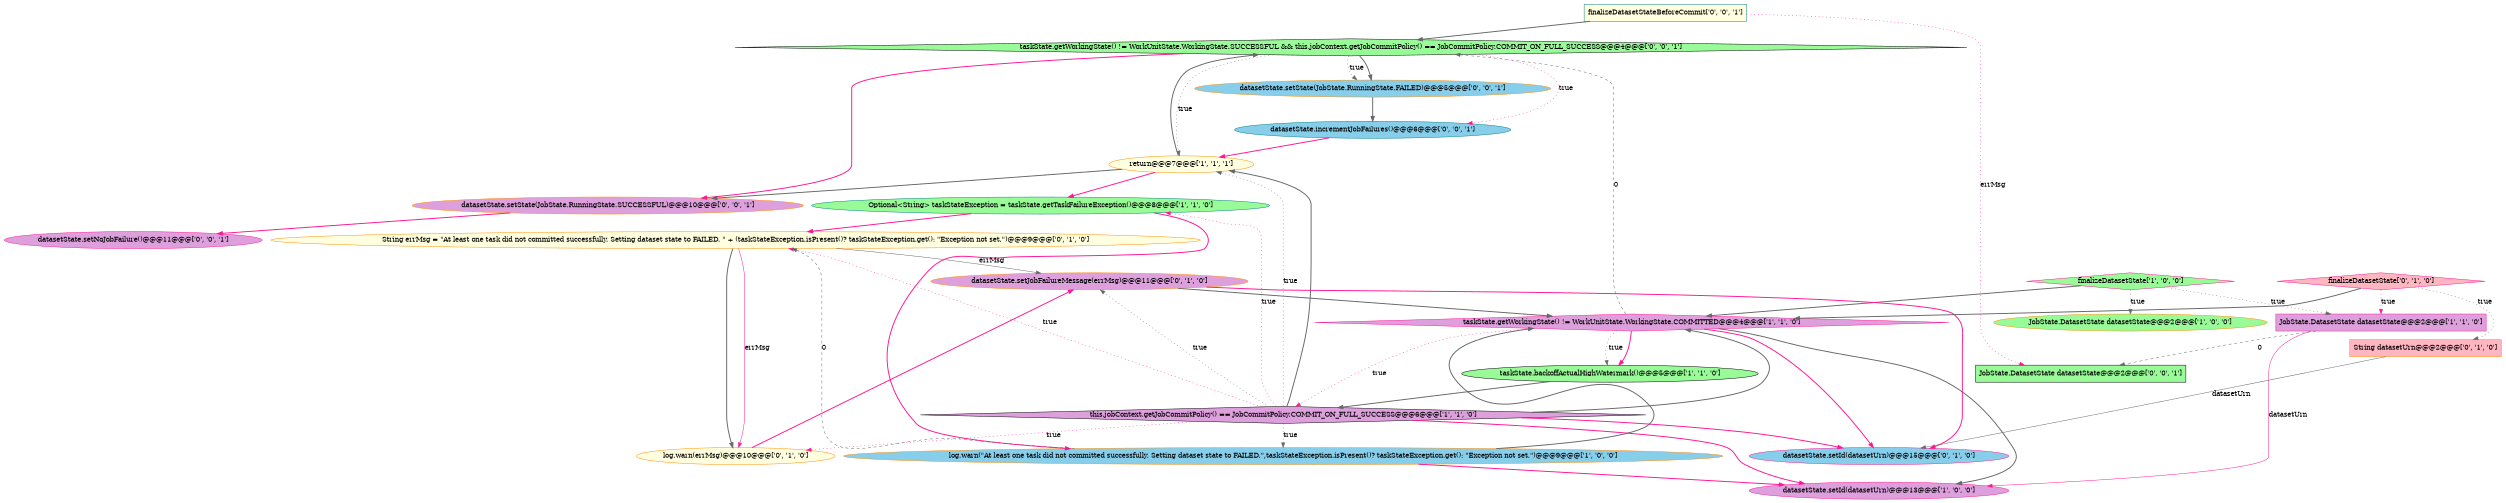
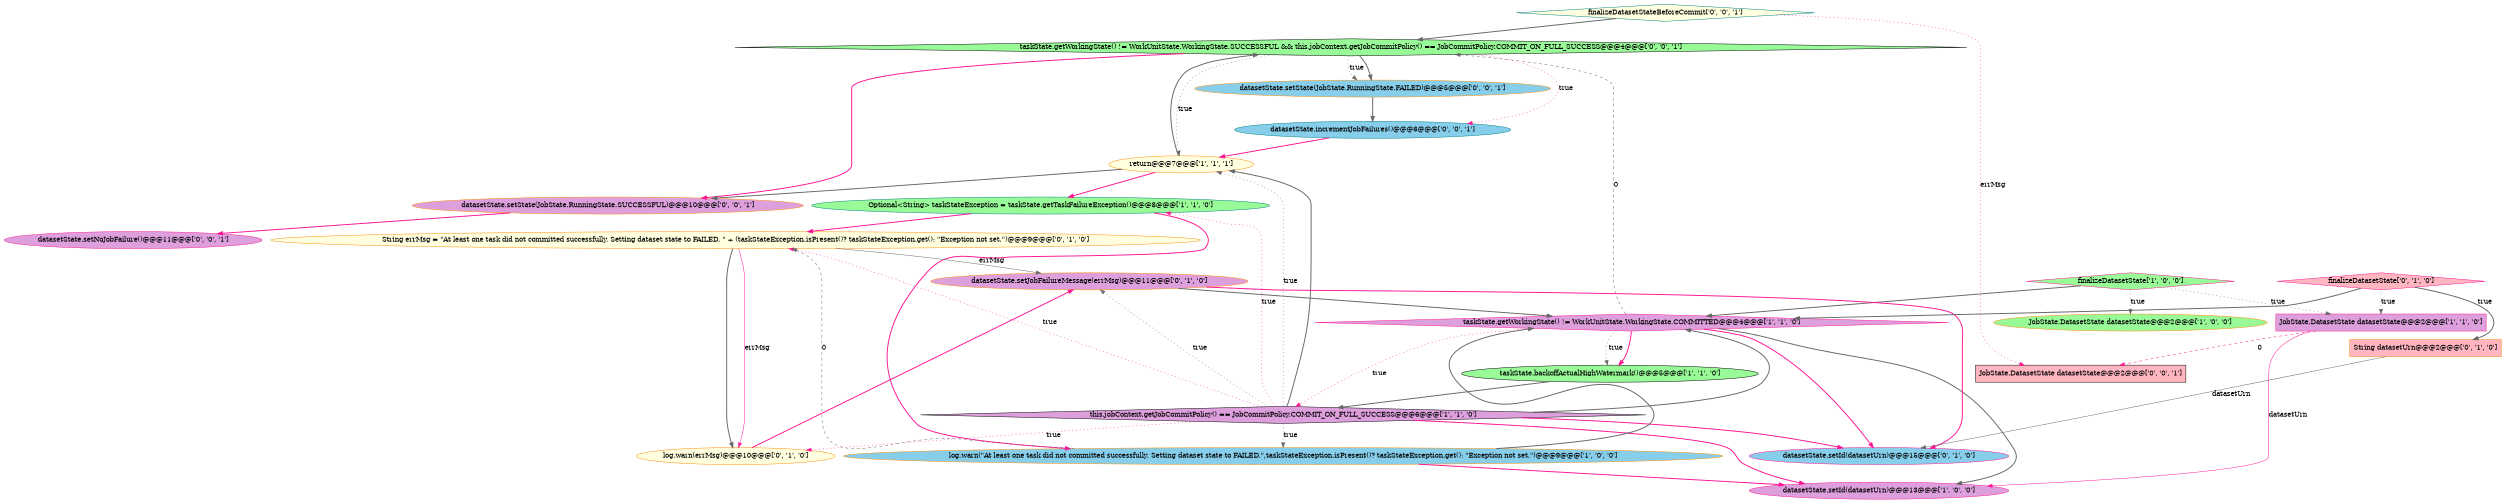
  digraph {
    fontname="DejaVu Serif"
    node [color=darkorange fillcolor=plum fontname="DejaVu Serif" shape=ellipse style=filled]
    edge [color=gray40 fontname="DejaVu Serif" style=bold]
    n1 [color=deeppink label="datasetState.setId(datasetUrn)@@@13@@@['1', '0', '0']"]
    n2 [color=deeppink fillcolor=palegreen label="finalizeDatasetState['1', '0', '0']" shape=diamond]
    n3 [color=deeppink label="JobState.DatasetState datasetState@@@2@@@['1', '1', '0']" shape=box]
    n4 [fillcolor=palegreen label="JobState.DatasetState datasetState@@@2@@@['1', '0', '0']"]
    n5 [color=deeppink label="taskState.getWorkingState() != WorkUnitState.WorkingState.COMMITTED@@@4@@@['1', '1', '0']" shape=diamond]
-   n6 [color=black fillcolor=palegreen label="JobState.DatasetState datasetState@@@2@@@['0', '0', '1']" shape=box]
+   n6 [color=black fillcolor=lightpink label="JobState.DatasetState datasetState@@@2@@@['0', '0', '1']" shape=box]
    n7 [color=black fillcolor=palegreen label="taskState.getWorkingState() != WorkUnitState.WorkingState.SUCCESSFUL && this.jobContext.getJobCommitPolicy() == JobCommitPolicy.COMMIT_ON_FULL_SUCCESS@@@4@@@['0', '0', '1']" shape=diamond]
    n8 [color=deeppink fillcolor=skyblue label="datasetState.setId(datasetUrn)@@@15@@@['0', '1', '0']"]
    n9 [color=black label="this.jobContext.getJobCommitPolicy() == JobCommitPolicy.COMMIT_ON_FULL_SUCCESS@@@6@@@['1', '1', '0']" shape=diamond]
    n10 [color=black fillcolor=palegreen label="taskState.backoffActualHighWatermark()@@@5@@@['1', '1', '0']"]
    n11 [fillcolor=lightyellow label="return@@@7@@@['1', '1', '1']"]
    n12 [color=teal fillcolor=palegreen label="Optional<String> taskStateException = taskState.getTaskFailureException()@@@8@@@['1', '1', '0']"]
    n13 [label="datasetState.setState(JobState.RunningState.SUCCESSFUL)@@@10@@@['0', '0', '1']"]
    n14 [fillcolor=lightyellow label="String errMsg = \"At least one task did not committed successfully. Setting dataset state to FAILED. \" + (taskStateException.isPresent()? taskStateException.get(): \"Exception not set.\")@@@9@@@['0', '1', '0']"]
    n15 [fillcolor=skyblue label="log.warn(\"At least one task did not committed successfully. Setting dataset state to FAILED.\",taskStateException.isPresent()? taskStateException.get(): \"Exception not set.\")@@@9@@@['1', '0', '0']"]
    n16 [fillcolor=skyblue label="datasetState.setState(JobState.RunningState.FAILED)@@@5@@@['0', '0', '1']"]
    n17 [color=teal fillcolor=skyblue label="datasetState.incrementJobFailures()@@@6@@@['0', '0', '1']"]
    n18 [color=deeppink label="datasetState.setNoJobFailure()@@@11@@@['0', '0', '1']"]
    n19 [label="datasetState.setJobFailureMessage(errMsg)@@@11@@@['0', '1', '0']"]
    n20 [fillcolor=lightyellow label="log.warn(errMsg)@@@10@@@['0', '1', '0']"]
    n21 [color=deeppink fillcolor=lightpink label="finalizeDatasetState['0', '1', '0']" shape=diamond]
    n22 [fillcolor=lightpink label="String datasetUrn@@@2@@@['0', '1', '0']" shape=box]
-   n23 [color=teal fillcolor=lightyellow label="finalizeDatasetStateBeforeCommit['0', '0', '1']" shape=box]
+   n23 [color=teal fillcolor=lightyellow label="finalizeDatasetStateBeforeCommit['0', '0', '1']" shape=diamond]
    n2 -> n3 [label=true style=dotted]
    n2 -> n4 [label=true style=dotted]
    n2 -> n5
    n3 -> n1 [color=deeppink label=datasetUrn style=solid]
-   n3 -> n6 [label=0 style=dashed]
+   n3 -> n6 [color=deeppink label=0 style=dashed]
    n5 -> n1
    n5 -> n7 [label=0 style=dashed]
    n5 -> n8 [color=deeppink]
    n5 -> n9 [color=deeppink label=true style=dotted]
    n5 -> n10 [color=deeppink]
    n5 -> n10 [label=true style=dotted]
    n7 -> n11 [label=true style=dotted]
    n7 -> n13 [color=deeppink]
    n7 -> n16
    n7 -> n16 [label=true style=dotted]
    n7 -> n17 [color=deeppink label=true style=dotted]
    n9 -> n1 [color=deeppink]
    n9 -> n5
    n9 -> n8 [color=deeppink]
    n9 -> n11 [label=true style=dotted]
    n9 -> n11
    n9 -> n12 [color=deeppink label=true style=dotted]
    n9 -> n14 [color=deeppink label=true style=dotted]
    n9 -> n15 [label=true style=dotted]
    n9 -> n19 [label=true style=dotted]
    n9 -> n20 [color=deeppink label=true style=dotted]
    n10 -> n9
    n11 -> n7
    n11 -> n12 [color=deeppink]
    n11 -> n13
    n12 -> n14 [color=deeppink]
    n12 -> n15 [color=deeppink]
    n13 -> n18 [color=deeppink]
    n14 -> n19 [label=errMsg style=solid]
    n14 -> n20 [color=deeppink label=errMsg style=solid]
    n14 -> n20
    n15 -> n1 [color=deeppink]
    n15 -> n5
    n15 -> n14 [label=0 style=dashed]
    n16 -> n17
    n17 -> n11 [color=deeppink]
    n19 -> n5
    n19 -> n8 [color=deeppink]
    n20 -> n19 [color=deeppink]
-   n21 -> n3 [color=deeppink label=true style=dotted]
+   n21 -> n3 [label=true style=dotted]
    n21 -> n5
-   n21 -> n22 [label=true style=dotted]
+   n21 -> n22 [label=true]
    n22 -> n8 [label=datasetUrn style=solid]
    n23 -> n6 [color=deeppink label=errMsg style=dotted]
    n23 -> n7
  }
